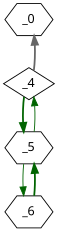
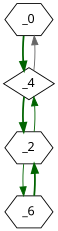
  digraph {
    fontname="Noto Sans"
    node [fontname="Noto Sans" shape=hexagon]
    edge [color=darkgreen fontname="Noto Sans" style=bold]
    n1 [label=_0 x=130.000000 y=130.000000]
    _4 [shape=diamond x=117.000000 y=140.000000]
-   _5 [x=101.000000 y=147.000000]
+   _5 [x=101.000000 y=147.000000 label=_2]
    _6 [x=86.000000 y=155.000000]
-   _4 -> n1 [angle=-0.655696 color=gray40 orient=-0.609711]
+   n1 -> _4 [angle=2.485897 orient=0.609711]
+   _4 -> n1 [angle=-0.655696 color=gray40 orient=-0.609711 style=solid]
    _4 -> _5 [angle=2.729182 orient=0.400819]
    _5 -> _4 [angle=-0.412410 orient=-0.400819 style=solid]
    _5 -> _6 [angle=2.651635 orient=0.470588 style=solid]
    _6 -> _5 [angle=-0.489957 orient=-0.470588]
  }
